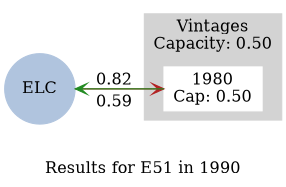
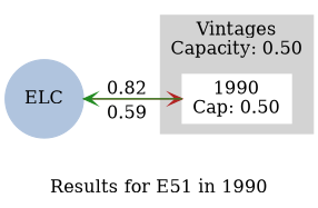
  strict digraph {
    compound=True
    concentrate=True
    label="Results for E51 in 1990"
    rankdir=LR
    splines=False
    node [style=filled]
    edge [arrowhead=vee]
    ELC [color=lightsteelblue fontcolor=black shape=circle]
-   n2 [color=white label="1980\nCap: 0.50" shape=box]
+   n2 [color=white label="1990\nCap: 0.50" shape=box]
    subgraph sub_1 {
      ELC
    }
    subgraph cluster_2 {
      color=lightgrey
      label="Vintages\nCapacity: 0.50"
      style=filled
      n2
    }
    subgraph sub_3 {
      ELC
      n2
    }
    subgraph sub_4 {
      ELC
      n2
    }
    ELC -> n2 [color=firebrick label=0.82]
    n2 -> ELC [color=forestgreen label=0.59]
  }
